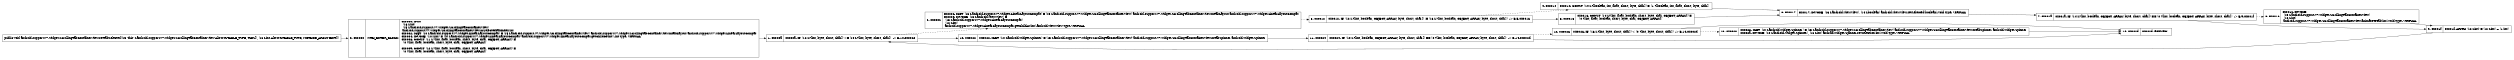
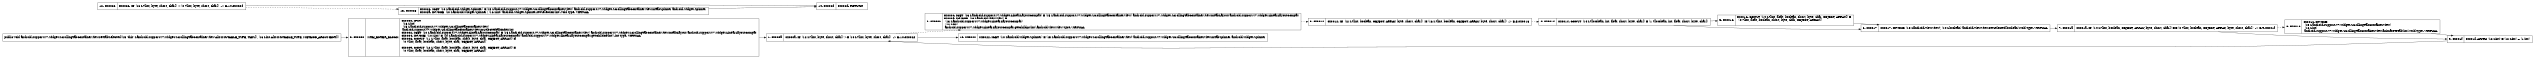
  digraph {
    rankdir=LR
    node [shape=record]
    n1 [label="{0\:\ 0x0000|MTH_ENTER_BLOCK\l|0x0000: IPUT  \l  (r6 I:int)\l  (r5 I:android.support.v7.widget.ScrollingTabContainerView)\l android.support.v7.widget.ScrollingTabContainerView.mSelectedTabIndex int \l0x0002: IGET  (r0 I:android.support.v7.widget.LinearLayoutCompat) = (r5 I:android.support.v7.widget.ScrollingTabContainerView) android.support.v7.widget.ScrollingTabContainerView.mTabLayout android.support.v7.widget.LinearLayoutCompat \l0x0004: INVOKE  (r0 I:int) = (r0 I:android.support.v7.widget.LinearLayoutCompat) android.support.v7.widget.LinearLayoutCompat.getChildCount():int type: VIRTUAL \l0x0008: CONST  (r1 I:?[int, float, boolean, short, byte, char, OBJECT, ARRAY]) = \l  (0 ?[int, float, boolean, short, byte, char, OBJECT, ARRAY])\l \l0x0009: CONST  (r2 I:?[int, float, boolean, short, byte, char, OBJECT, ARRAY]) = \l  (0 ?[int, float, boolean, short, byte, char, OBJECT, ARRAY])\l \l}"]
    n2 [label="{1\:\ 0x000a|0x000a: IF  (r2 I:?[int, byte, short, char]) \>= (r0 I:?[int, byte, short, char])  \-\> B:10:0x0022 \l}"]
    n3 [label="{2\:\ 0x000c|0x000c: IGET  (r3 I:android.support.v7.widget.LinearLayoutCompat) = (r5 I:android.support.v7.widget.ScrollingTabContainerView) android.support.v7.widget.ScrollingTabContainerView.mTabLayout android.support.v7.widget.LinearLayoutCompat \l0x000e: INVOKE  (r3 I:android.view.View) = \l  (r3 I:android.support.v7.widget.LinearLayoutCompat)\l  (r2 I:int)\l android.support.v7.widget.LinearLayoutCompat.getChildAt(int):android.view.View type: VIRTUAL \l}"]
    n4 [label="{10\:\ 0x0022|0x0022: IGET  (r0 I:android.widget.Spinner) = (r5 I:android.support.v7.widget.ScrollingTabContainerView) android.support.v7.widget.ScrollingTabContainerView.mTabSpinner android.widget.Spinner \l}"]
    n5 [label="{3\:\ 0x0012|0x0012: IF  (r2 I:?[int, boolean, OBJECT, ARRAY, byte, short, char]) != (r6 I:?[int, boolean, OBJECT, ARRAY, byte, short, char])  \-\> B:5:0x0016 \l}"]
-   n6 [label="{11\:\ 0x0024|0x0024: IF  (r0 I:?[int, boolean, OBJECT, ARRAY, byte, short, char]) == (0 ?[int, boolean, OBJECT, ARRAY, byte, short, char])  \-\> B:14:0x002d \l}"]
    n7 [label="{4\:\ 0x0014|0x0014: CONST  (r4 I:?[boolean, int, float, short, byte, char]) = (1 ?[boolean, int, float, short, byte, char]) \l}"]
    n8 [label="{5\:\ 0x0016|0x0016: CONST  (r4 I:?[int, float, boolean, short, byte, char, OBJECT, ARRAY]) = \l  (0 ?[int, float, boolean, short, byte, char, OBJECT, ARRAY])\l \l}"]
    n9 [label="{6\:\ 0x0017|0x0017: INVOKE  (r3 I:android.view.View), (r4 I:boolean) android.view.View.setSelected(boolean):void type: VIRTUAL \l}"]
    n10 [label="{7\:\ 0x001a|0x001a: IF  (r4 I:?[int, boolean, OBJECT, ARRAY, byte, short, char]) == (0 ?[int, boolean, OBJECT, ARRAY, byte, short, char])  \-\> B:9:0x001f \l}"]
    n11 [label="{8\:\ 0x001c|0x001c: INVOKE  \l  (r5 I:android.support.v7.widget.ScrollingTabContainerView)\l  (r6 I:int)\l android.support.v7.widget.ScrollingTabContainerView.animateToTab(int):void type: VIRTUAL \l}"]
    n12 [label="{9\:\ 0x001f|0x001f: ARITH  (r2 I:int) = (r2 I:int) + (1 int) \l}"]
    n13 [label="{12\:\ 0x0026|0x0026: IF  (r6 I:?[int, byte, short, char]) \< (0 ?[int, byte, short, char])  \-\> B:14:0x002d \l}"]
    n14 [label="{14\:\ 0x002d|0x002d: RETURN   \l}"]
    n15 [label="{13\:\ 0x0028|0x0028: IGET  (r0 I:android.widget.Spinner) = (r5 I:android.support.v7.widget.ScrollingTabContainerView) android.support.v7.widget.ScrollingTabContainerView.mTabSpinner android.widget.Spinner \l0x002a: INVOKE  (r0 I:android.widget.Spinner), (r6 I:int) android.widget.Spinner.setSelection(int):void type: VIRTUAL \l}"]
    n16 [label="{public void android.support.v7.widget.ScrollingTabContainerView.setTabSelected((r5 'this' I:android.support.v7.widget.ScrollingTabContainerView A[IMMUTABLE_TYPE, THIS]), (r6 I:int A[IMMUTABLE_TYPE, METHOD_ARGUMENT])) }"]
    n1 -> n2
    n2 -> n3 [style=dashed]
    n2 -> n4
    n3 -> n5 [style=dashed]
-   n4 -> n6
    n5 -> n7 [style=dashed]
-   n5 -> n8
-   n6 -> n13 [style=dashed]
-   n6 -> n14
+   n7 -> n8
    n7 -> n9
    n8 -> n9
    n9 -> n10
    n10 -> n11 [style=dashed]
    n10 -> n12
    n11 -> n12
    n12 -> n2
    n13 -> n14
    n13 -> n15 [style=dashed]
    n15 -> n14
    n16 -> n1
  }
